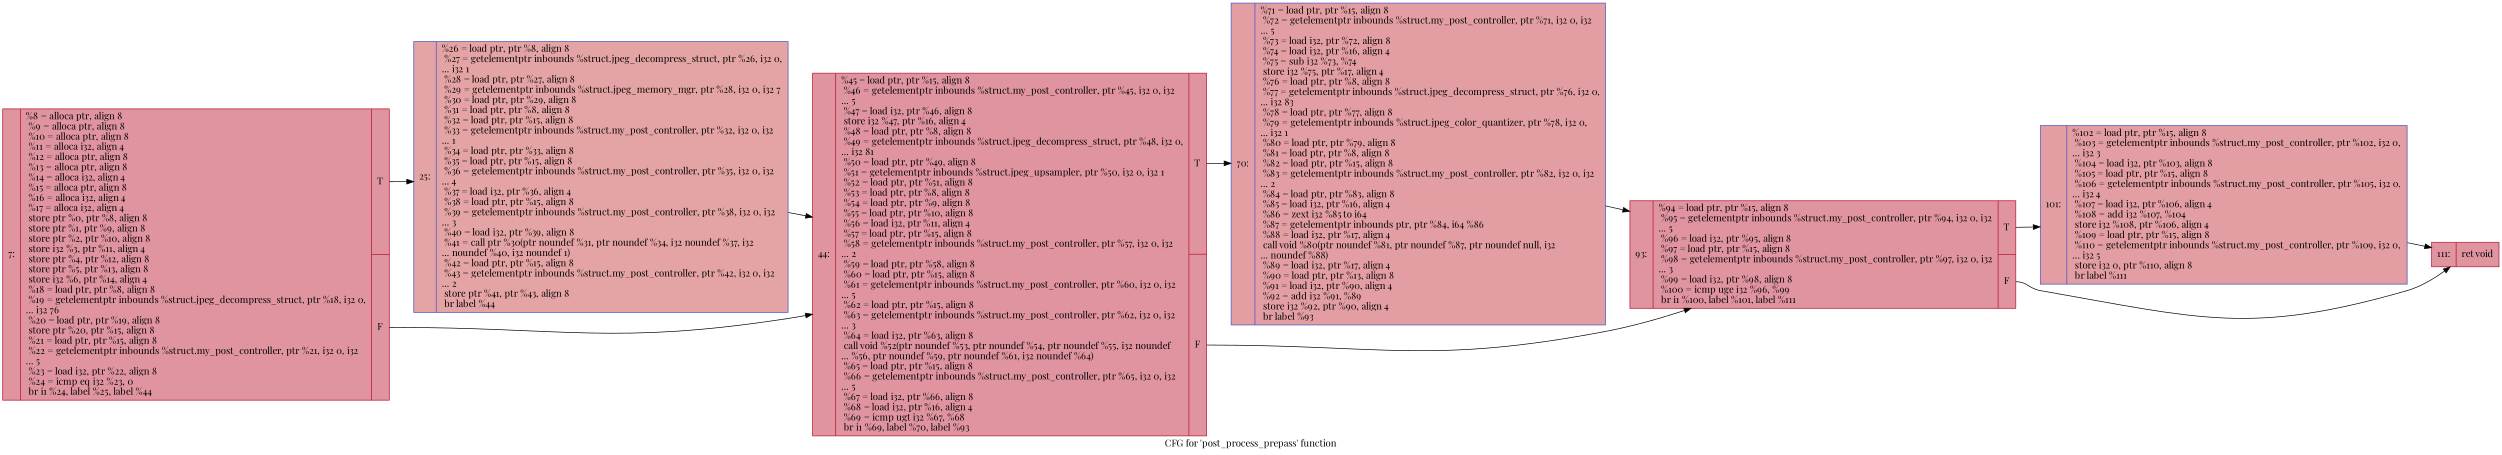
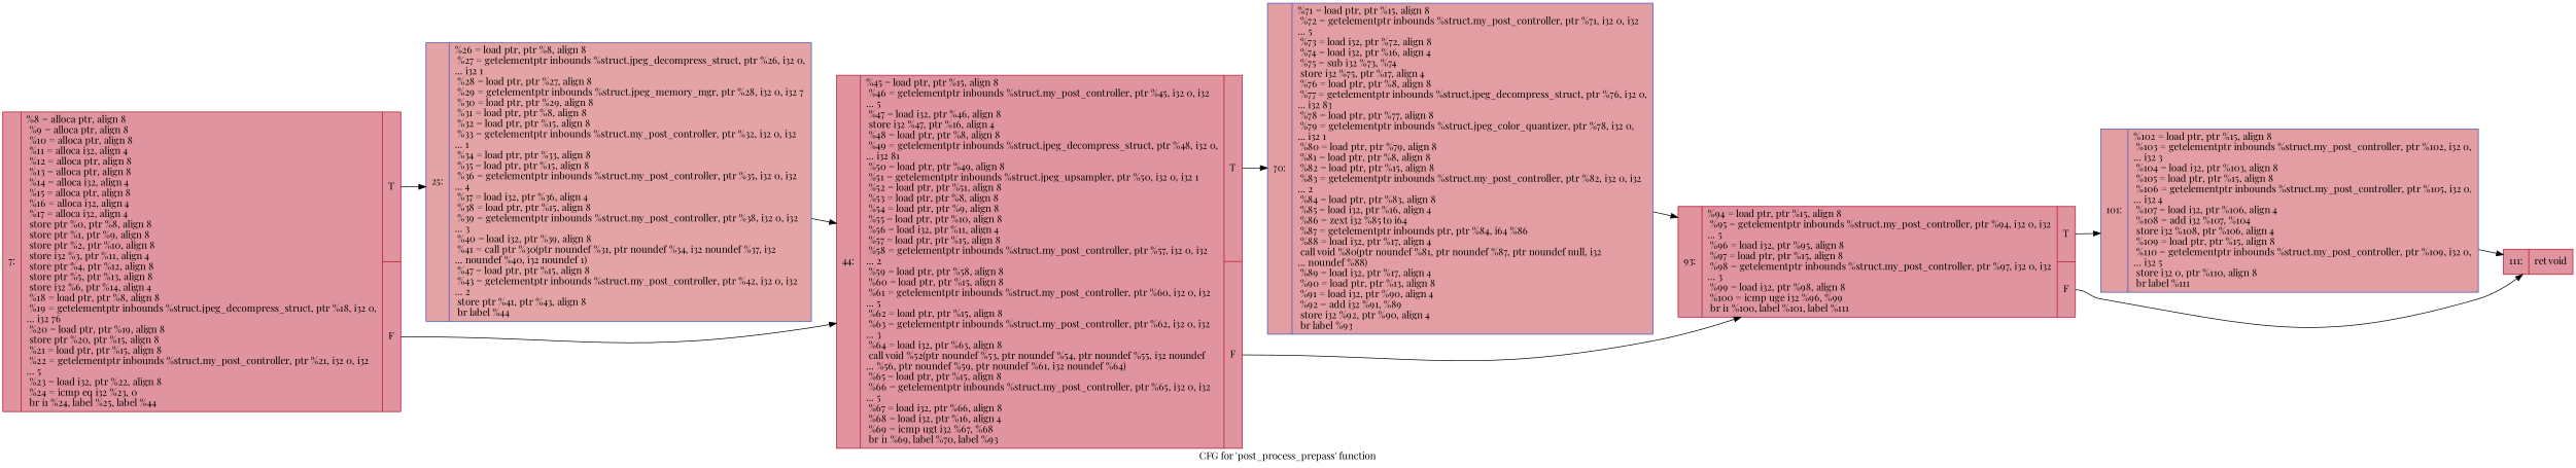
  digraph {
    label="CFG for 'post_process_prepass' function"
    rankdir=LR
    fontname="Playfair Display"
    node [color="#b70d28ff" fillcolor="#b70d2870" fontname="Playfair Display" shape=record style=filled]
    edge [fontname="Playfair Display"]
    n1 [label="{7:\l|  %8 = alloca ptr, align 8\l  %9 = alloca ptr, align 8\l  %10 = alloca ptr, align 8\l  %11 = alloca i32, align 4\l  %12 = alloca ptr, align 8\l  %13 = alloca ptr, align 8\l  %14 = alloca i32, align 4\l  %15 = alloca ptr, align 8\l  %16 = alloca i32, align 4\l  %17 = alloca i32, align 4\l  store ptr %0, ptr %8, align 8\l  store ptr %1, ptr %9, align 8\l  store ptr %2, ptr %10, align 8\l  store i32 %3, ptr %11, align 4\l  store ptr %4, ptr %12, align 8\l  store ptr %5, ptr %13, align 8\l  store i32 %6, ptr %14, align 4\l  %18 = load ptr, ptr %8, align 8\l  %19 = getelementptr inbounds %struct.jpeg_decompress_struct, ptr %18, i32 0,\l... i32 76\l  %20 = load ptr, ptr %19, align 8\l  store ptr %20, ptr %15, align 8\l  %21 = load ptr, ptr %15, align 8\l  %22 = getelementptr inbounds %struct.my_post_controller, ptr %21, i32 0, i32\l... 5\l  %23 = load i32, ptr %22, align 8\l  %24 = icmp eq i32 %23, 0\l  br i1 %24, label %25, label %44\l|{<s0>T|<s1>F}}"]
-   n2 [color="#3d50c3ff" fillcolor="#c32e3170" label="{25:\l|  %26 = load ptr, ptr %8, align 8\l  %27 = getelementptr inbounds %struct.jpeg_decompress_struct, ptr %26, i32 0,\l... i32 1\l  %28 = load ptr, ptr %27, align 8\l  %29 = getelementptr inbounds %struct.jpeg_memory_mgr, ptr %28, i32 0, i32 7\l  %30 = load ptr, ptr %29, align 8\l  %31 = load ptr, ptr %8, align 8\l  %32 = load ptr, ptr %15, align 8\l  %33 = getelementptr inbounds %struct.my_post_controller, ptr %32, i32 0, i32\l... 1\l  %34 = load ptr, ptr %33, align 8\l  %35 = load ptr, ptr %15, align 8\l  %36 = getelementptr inbounds %struct.my_post_controller, ptr %35, i32 0, i32\l... 4\l  %37 = load i32, ptr %36, align 4\l  %38 = load ptr, ptr %15, align 8\l  %39 = getelementptr inbounds %struct.my_post_controller, ptr %38, i32 0, i32\l... 3\l  %40 = load i32, ptr %39, align 8\l  %41 = call ptr %30(ptr noundef %31, ptr noundef %34, i32 noundef %37, i32\l... noundef %40, i32 noundef 1)\l  %42 = load ptr, ptr %15, align 8\l  %43 = getelementptr inbounds %struct.my_post_controller, ptr %42, i32 0, i32\l... 2\l  store ptr %41, ptr %43, align 8\l  br label %44\l}"]
+   n2 [color="#3d50c3ff" fillcolor="#c32e3170" label="{25:\l|  %26 = load ptr, ptr %8, align 8\l  %27 = getelementptr inbounds %struct.jpeg_decompress_struct, ptr %26, i32 0,\l... i32 1\l  %28 = load ptr, ptr %27, align 8\l  %29 = getelementptr inbounds %struct.jpeg_memory_mgr, ptr %28, i32 0, i32 7\l  %30 = load ptr, ptr %29, align 8\l  %31 = load ptr, ptr %8, align 8\l  %32 = load ptr, ptr %15, align 8\l  %33 = getelementptr inbounds %struct.my_post_controller, ptr %32, i32 0, i32\l... 1\l  %34 = load ptr, ptr %33, align 8\l  %35 = load ptr, ptr %15, align 8\l  %36 = getelementptr inbounds %struct.my_post_controller, ptr %35, i32 0, i32\l... 4\l  %37 = load i32, ptr %36, align 4\l  %38 = load ptr, ptr %15, align 8\l  %39 = getelementptr inbounds %struct.my_post_controller, ptr %38, i32 0, i32\l... 3\l  %40 = load i32, ptr %39, align 8\l  %41 = call ptr %30(ptr noundef %31, ptr noundef %34, i32 noundef %37, i32\l... noundef %40, i32 noundef 1)\l  %47 = load ptr, ptr %15, align 8\l  %43 = getelementptr inbounds %struct.my_post_controller, ptr %42, i32 0, i32\l... 2\l  store ptr %41, ptr %43, align 8\l  br label %44\l}"]
    n3 [label="{44:\l|  %45 = load ptr, ptr %15, align 8\l  %46 = getelementptr inbounds %struct.my_post_controller, ptr %45, i32 0, i32\l... 5\l  %47 = load i32, ptr %46, align 8\l  store i32 %47, ptr %16, align 4\l  %48 = load ptr, ptr %8, align 8\l  %49 = getelementptr inbounds %struct.jpeg_decompress_struct, ptr %48, i32 0,\l... i32 81\l  %50 = load ptr, ptr %49, align 8\l  %51 = getelementptr inbounds %struct.jpeg_upsampler, ptr %50, i32 0, i32 1\l  %52 = load ptr, ptr %51, align 8\l  %53 = load ptr, ptr %8, align 8\l  %54 = load ptr, ptr %9, align 8\l  %55 = load ptr, ptr %10, align 8\l  %56 = load i32, ptr %11, align 4\l  %57 = load ptr, ptr %15, align 8\l  %58 = getelementptr inbounds %struct.my_post_controller, ptr %57, i32 0, i32\l... 2\l  %59 = load ptr, ptr %58, align 8\l  %60 = load ptr, ptr %15, align 8\l  %61 = getelementptr inbounds %struct.my_post_controller, ptr %60, i32 0, i32\l... 5\l  %62 = load ptr, ptr %15, align 8\l  %63 = getelementptr inbounds %struct.my_post_controller, ptr %62, i32 0, i32\l... 3\l  %64 = load i32, ptr %63, align 8\l  call void %52(ptr noundef %53, ptr noundef %54, ptr noundef %55, i32 noundef\l... %56, ptr noundef %59, ptr noundef %61, i32 noundef %64)\l  %65 = load ptr, ptr %15, align 8\l  %66 = getelementptr inbounds %struct.my_post_controller, ptr %65, i32 0, i32\l... 5\l  %67 = load i32, ptr %66, align 8\l  %68 = load i32, ptr %16, align 4\l  %69 = icmp ugt i32 %67, %68\l  br i1 %69, label %70, label %93\l|{<s0>T|<s1>F}}"]
    n4 [color="#3d50c3ff" fillcolor="#be242e70" label="{70:\l|  %71 = load ptr, ptr %15, align 8\l  %72 = getelementptr inbounds %struct.my_post_controller, ptr %71, i32 0, i32\l... 5\l  %73 = load i32, ptr %72, align 8\l  %74 = load i32, ptr %16, align 4\l  %75 = sub i32 %73, %74\l  store i32 %75, ptr %17, align 4\l  %76 = load ptr, ptr %8, align 8\l  %77 = getelementptr inbounds %struct.jpeg_decompress_struct, ptr %76, i32 0,\l... i32 83\l  %78 = load ptr, ptr %77, align 8\l  %79 = getelementptr inbounds %struct.jpeg_color_quantizer, ptr %78, i32 0,\l... i32 1\l  %80 = load ptr, ptr %79, align 8\l  %81 = load ptr, ptr %8, align 8\l  %82 = load ptr, ptr %15, align 8\l  %83 = getelementptr inbounds %struct.my_post_controller, ptr %82, i32 0, i32\l... 2\l  %84 = load ptr, ptr %83, align 8\l  %85 = load i32, ptr %16, align 4\l  %86 = zext i32 %85 to i64\l  %87 = getelementptr inbounds ptr, ptr %84, i64 %86\l  %88 = load i32, ptr %17, align 4\l  call void %80(ptr noundef %81, ptr noundef %87, ptr noundef null, i32\l... noundef %88)\l  %89 = load i32, ptr %17, align 4\l  %90 = load ptr, ptr %13, align 8\l  %91 = load i32, ptr %90, align 4\l  %92 = add i32 %91, %89\l  store i32 %92, ptr %90, align 4\l  br label %93\l}"]
    n5 [label="{93:\l|  %94 = load ptr, ptr %15, align 8\l  %95 = getelementptr inbounds %struct.my_post_controller, ptr %94, i32 0, i32\l... 5\l  %96 = load i32, ptr %95, align 8\l  %97 = load ptr, ptr %15, align 8\l  %98 = getelementptr inbounds %struct.my_post_controller, ptr %97, i32 0, i32\l... 3\l  %99 = load i32, ptr %98, align 8\l  %100 = icmp uge i32 %96, %99\l  br i1 %100, label %101, label %111\l|{<s0>T|<s1>F}}"]
    n6 [color="#3d50c3ff" fillcolor="#be242e70" label="{101:\l|  %102 = load ptr, ptr %15, align 8\l  %103 = getelementptr inbounds %struct.my_post_controller, ptr %102, i32 0,\l... i32 3\l  %104 = load i32, ptr %103, align 8\l  %105 = load ptr, ptr %15, align 8\l  %106 = getelementptr inbounds %struct.my_post_controller, ptr %105, i32 0,\l... i32 4\l  %107 = load i32, ptr %106, align 4\l  %108 = add i32 %107, %104\l  store i32 %108, ptr %106, align 4\l  %109 = load ptr, ptr %15, align 8\l  %110 = getelementptr inbounds %struct.my_post_controller, ptr %109, i32 0,\l... i32 5\l  store i32 0, ptr %110, align 8\l  br label %111\l}"]
    n7 [label="{111:\l|  ret void\l}"]
    n1 -> n2 [tailport=s0]
    n1 -> n3 [tailport=s1]
    n2 -> n3
    n3 -> n4 [tailport=s0]
    n3 -> n5 [tailport=s1]
    n4 -> n5
    n5 -> n6 [tailport=s0]
    n5 -> n7 [tailport=s1]
    n6 -> n7
  }
